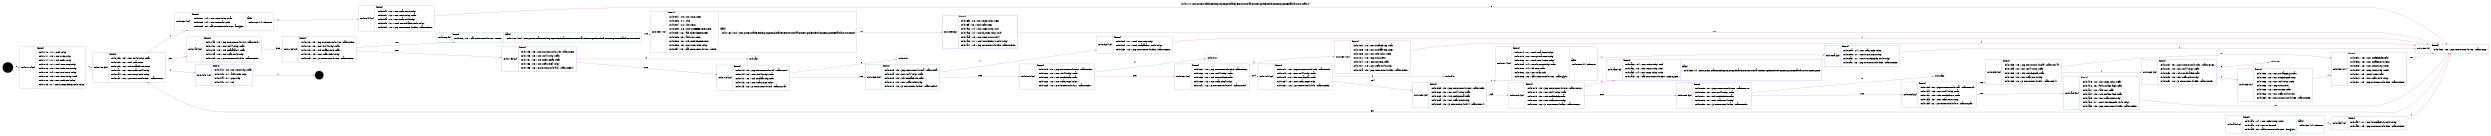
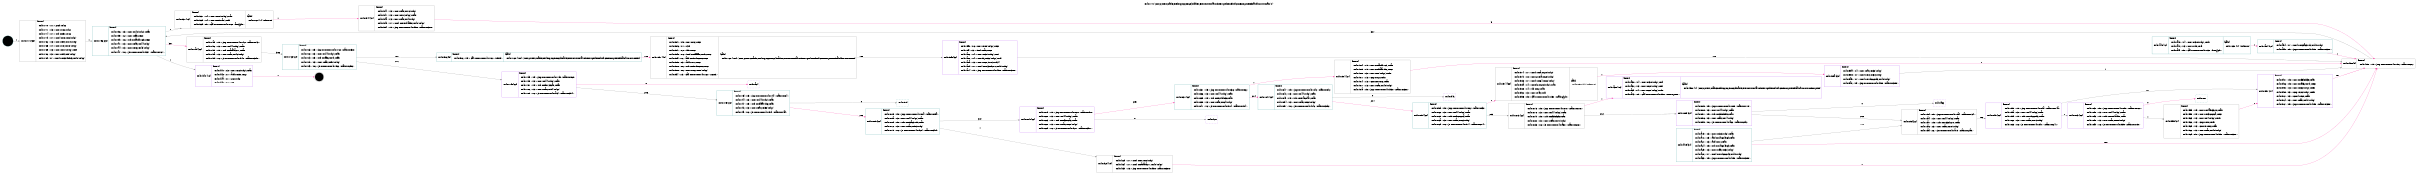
  digraph {
    label="0x401770 (/mnt/c/Users/mathe/Desktop/tcc/POCII/binaries/extr_os-tutorial18-interruptskernelutil.c_memory_set_Final-ollvm.out::main(0))"
    labelloc=t
    rankdir=LR
    node [color=teal shape=record]
    edge [arrowhead=normal color=gray40]
    Entry [fillcolor=black height=0.3 shape=circle style=filled width=0.3]
    n2 [color=gray40 label="{\n     0x401770 [38]\l\n     | [instrs]\l\n     &nbsp;&nbsp;0x401770 \<+1\>: push %rbp\l\n     &nbsp;&nbsp;0x401771 \<+3\>: mov %rsp,%rbp\l\n     &nbsp;&nbsp;0x401774 \<+7\>: sub $0x90,%rsp\l\n     &nbsp;&nbsp;0x40177b \<+7\>: movl $0x0,-0xc(%rbp)\l\n     &nbsp;&nbsp;0x401782 \<+3\>: mov %edi,-0x10(%rbp)\l\n     &nbsp;&nbsp;0x401785 \<+4\>: mov %rsi,-0x18(%rbp)\l\n     &nbsp;&nbsp;0x401789 \<+3\>: mov -0x10(%rbp),%edi\l\n     &nbsp;&nbsp;0x40178c \<+3\>: mov %edi,-0x8(%rbp)\l\n     &nbsp;&nbsp;0x40178f \<+7\>: movl $0xe27f0bc5,-0x40(%rbp)\l\n  }"]
    n3 [label="{\n     0x401796 [23]\l\n     | [instrs]\l\n     &nbsp;&nbsp;0x401796 \<+3\>: mov -0x40(%rbp),%eax\l\n     &nbsp;&nbsp;0x401799 \<+2\>: mov %eax,%ecx\l\n     &nbsp;&nbsp;0x40179b \<+6\>: sub $0xabdf1165,%ecx\l\n     &nbsp;&nbsp;0x4017a1 \<+3\>: mov %eax,-0x44(%rbp)\l\n     &nbsp;&nbsp;0x4017a4 \<+3\>: mov %ecx,-0x48(%rbp)\l\n     &nbsp;&nbsp;0x4017a7 \<+6\>: je 0000000000401937 \<main+0x1c7\>\l\n  }"]
    n4 [color=gray40 label="{\n     0x401937 [13]\l\n     | [instrs]\l\n     &nbsp;&nbsp;0x401937 \<+4\>: mov -0x18(%rbp),%rax\l\n     &nbsp;&nbsp;0x40193b \<+4\>: mov 0x8(%rax),%rdi\l\n     &nbsp;&nbsp;0x40193f \<+5\>: call 0000000000401060 \<atoi@plt\>\l\n     | [calls]\l\n     &nbsp;&nbsp;0x401060 \{1\} (unknown)\l\n  }"]
    n5 [color=gray40 label="{\n     0x4017ad [22]\l\n     | [instrs]\l\n     &nbsp;&nbsp;0x4017ad \<+5\>: jmp 00000000004017b2 \<main+0x42\>\l\n     &nbsp;&nbsp;0x4017b2 \<+3\>: mov -0x44(%rbp),%eax\l\n     &nbsp;&nbsp;0x4017b5 \<+5\>: sub $0xadaba277,%eax\l\n     &nbsp;&nbsp;0x4017ba \<+3\>: mov %eax,-0x4c(%rbp)\l\n     &nbsp;&nbsp;0x4017bd \<+6\>: je 0000000000401b40 \<main+0x3d0\>\l\n  }"]
    n6 [color=purple label="{\n     0x401b40 [12]\l\n     | [instrs]\l\n     &nbsp;&nbsp;0x401b40 \<+3\>: mov -0xc(%rbp),%eax\l\n     &nbsp;&nbsp;0x401b43 \<+7\>: add $0x90,%rsp\l\n     &nbsp;&nbsp;0x401b4a \<+1\>: pop %rbp\l\n     &nbsp;&nbsp;0x401b4b \<+1\>: ret\l\n  }"]
    n7 [color=gray40 label="{\n     0x401944 [21]\l\n     | [instrs]\l\n     &nbsp;&nbsp;0x401944 \<+3\>: mov %eax,-0x1c(%rbp)\l\n     &nbsp;&nbsp;0x401947 \<+3\>: mov -0x1c(%rbp),%eax\l\n     &nbsp;&nbsp;0x40194a \<+3\>: mov %eax,-0x4(%rbp)\l\n     &nbsp;&nbsp;0x40194d \<+7\>: movl $0x1ed1ad9e,-0x40(%rbp)\l\n     &nbsp;&nbsp;0x401954 \<+5\>: jmp 0000000000401b58 \<main+0x3e8\>\l\n  }"]
    n8 [label="{\n     0x4017c3 [22]\l\n     | [instrs]\l\n     &nbsp;&nbsp;0x4017c3 \<+5\>: jmp 00000000004017c8 \<main+0x58\>\l\n     &nbsp;&nbsp;0x4017c8 \<+3\>: mov -0x44(%rbp),%eax\l\n     &nbsp;&nbsp;0x4017cb \<+5\>: sub $0xaf82087b,%eax\l\n     &nbsp;&nbsp;0x4017d0 \<+3\>: mov %eax,-0x50(%rbp)\l\n     &nbsp;&nbsp;0x4017d3 \<+6\>: je 00000000004019cc \<main+0x25c\>\l\n  }"]
    n9 [color=gray40 label="{\n     0x401b58 [5]\l\n     | [instrs]\l\n     &nbsp;&nbsp;0x401b58 \<+5\>: jmp 0000000000401796 \<main+0x26\>\l\n  }"]
    Exit [color=gray40 fillcolor=black height=0.3 peripheries=2 shape=circle style=filled width=0.3]
    n11 [label="{\n     0x4019cc [5]\l\n     | [instrs]\l\n     &nbsp;&nbsp;0x4019cc \<+5\>: call 0000000000401160 \<next_i\>\l\n     | [calls]\l\n     &nbsp;&nbsp;0x401160 \{100\} (/mnt/c/Users/mathe/Desktop/tcc/POCII/binaries/extr_os-tutorial18-interruptskernelutil.c_memory_set_Final-ollvm.out::next_i)\l\n  }"]
    n12 [color=purple label="{\n     0x4017d9 [22]\l\n     | [instrs]\l\n     &nbsp;&nbsp;0x4017d9 \<+5\>: jmp 00000000004017de \<main+0x6e\>\l\n     &nbsp;&nbsp;0x4017de \<+3\>: mov -0x44(%rbp),%eax\l\n     &nbsp;&nbsp;0x4017e1 \<+5\>: sub $0xb8723ca8,%eax\l\n     &nbsp;&nbsp;0x4017e6 \<+3\>: mov %eax,-0x54(%rbp)\l\n     &nbsp;&nbsp;0x4017e9 \<+6\>: je 0000000000401ac4 \<main+0x354\>\l\n  }"]
    n13 [color=gray40 label="{\n     0x4019d1 [40]\l\n     | [instrs]\l\n     &nbsp;&nbsp;0x4019d1 \<+5\>: mov $0x2,%ecx\l\n     &nbsp;&nbsp;0x4019d6 \<+1\>: cltd\l\n     &nbsp;&nbsp;0x4019d7 \<+2\>: idiv %ecx\l\n     &nbsp;&nbsp;0x4019d9 \<+6\>: imul $0xfffffffe,%edx,%ecx\l\n     &nbsp;&nbsp;0x4019df \<+6\>: add $0x57d86e8e,%ecx\l\n     &nbsp;&nbsp;0x4019e5 \<+3\>: add $0x1,%ecx\l\n     &nbsp;&nbsp;0x4019e8 \<+6\>: sub $0x57d86e8e,%ecx\l\n     &nbsp;&nbsp;0x4019ee \<+6\>: mov %ecx,-0x88(%rbp)\l\n     &nbsp;&nbsp;0x4019f4 \<+5\>: call 0000000000401160 \<next_i\>\l\n     | [calls]\l\n     &nbsp;&nbsp;0x401160 \{100\} (/mnt/c/Users/mathe/Desktop/tcc/POCII/binaries/extr_os-tutorial18-interruptskernelutil.c_memory_set_Final-ollvm.out::next_i)\l\n  }"]
    n14 [color=purple label="{\n     0x401ac4\l\n  }" style=dashed]
    n15 [label="{\n     0x4017ef [22]\l\n     | [instrs]\l\n     &nbsp;&nbsp;0x4017ef \<+5\>: jmp 00000000004017f4 \<main+0x84\>\l\n     &nbsp;&nbsp;0x4017f4 \<+3\>: mov -0x44(%rbp),%eax\l\n     &nbsp;&nbsp;0x4017f7 \<+5\>: sub $0xbafa70b6,%eax\l\n     &nbsp;&nbsp;0x4017fc \<+3\>: mov %eax,-0x58(%rbp)\l\n     &nbsp;&nbsp;0x4017ff \<+6\>: je 000000000040191f \<main+0x1af\>\l\n  }"]
    n16 [label="{\n     0x401a54 [12]\l\n     | [instrs]\l\n     &nbsp;&nbsp;0x401a54 \<+7\>: movl $0xc3a2310b,-0x40(%rbp)\l\n     &nbsp;&nbsp;0x401a5b \<+5\>: jmp 0000000000401b58 \<main+0x3e8\>\l\n  }"]
    n17 [color=purple label="{\n     0x4019f9 [32]\l\n     | [instrs]\l\n     &nbsp;&nbsp;0x4019f9 \<+6\>: mov -0x88(%rbp),%ecx\l\n     &nbsp;&nbsp;0x4019ff \<+3\>: imul %eax,%ecx\l\n     &nbsp;&nbsp;0x401a02 \<+4\>: mov -0x38(%rbp),%rsi\l\n     &nbsp;&nbsp;0x401a06 \<+4\>: movslq -0x3c(%rbp),%rdi\l\n     &nbsp;&nbsp;0x401a0a \<+3\>: mov %ecx,(%rsi,%rdi,4)\l\n     &nbsp;&nbsp;0x401a0d \<+7\>: movl $0x1338b270,-0x40(%rbp)\l\n     &nbsp;&nbsp;0x401a14 \<+5\>: jmp 0000000000401b58 \<main+0x3e8\>\l\n  }"]
    n18 [label="{\n     0x40191f\l\n  }" style=dashed]
    n19 [label="{\n     0x401805 [22]\l\n     | [instrs]\l\n     &nbsp;&nbsp;0x401805 \<+5\>: jmp 000000000040180a \<main+0x9a\>\l\n     &nbsp;&nbsp;0x40180a \<+3\>: mov -0x44(%rbp),%eax\l\n     &nbsp;&nbsp;0x40180d \<+5\>: sub $0xc3a2310b,%eax\l\n     &nbsp;&nbsp;0x401812 \<+3\>: mov %eax,-0x5c(%rbp)\l\n     &nbsp;&nbsp;0x401815 \<+6\>: je 0000000000401b2d \<main+0x3bd\>\l\n  }"]
    n20 [label="{\n     0x401a48 [12]\l\n     | [instrs]\l\n     &nbsp;&nbsp;0x401a48 \<+4\>: mov -0x38(%rbp),%rdx\l\n     &nbsp;&nbsp;0x401a4c \<+3\>: mov %rdx,%rdi\l\n     &nbsp;&nbsp;0x401a4f \<+5\>: call 0000000000401030 \<free@plt\>\l\n     | [calls]\l\n     &nbsp;&nbsp;0x401030 \{1\} (unknown)\l\n  }"]
    n21 [color=gray40 label="{\n     0x401b2d [19]\l\n     | [instrs]\l\n     &nbsp;&nbsp;0x401b2d \<+7\>: movl $0x0,-0xc(%rbp)\l\n     &nbsp;&nbsp;0x401b34 \<+7\>: movl $0xadaba277,-0x40(%rbp)\l\n     &nbsp;&nbsp;0x401b3b \<+5\>: jmp 0000000000401b58 \<main+0x3e8\>\l\n  }"]
    n22 [color=purple label="{\n     0x40181b [22]\l\n     | [instrs]\l\n     &nbsp;&nbsp;0x40181b \<+5\>: jmp 0000000000401820 \<main+0xb0\>\l\n     &nbsp;&nbsp;0x401820 \<+3\>: mov -0x44(%rbp),%eax\l\n     &nbsp;&nbsp;0x401823 \<+5\>: sub $0xcf38c0a2,%eax\l\n     &nbsp;&nbsp;0x401828 \<+3\>: mov %eax,-0x60(%rbp)\l\n     &nbsp;&nbsp;0x40182b \<+6\>: je 0000000000401b21 \<main+0x3b1\>\l\n  }"]
    n23 [color=purple label="{\n     0x401b21\l\n  }" style=dashed]
    n24 [label="{\n     0x401831 [22]\l\n     | [instrs]\l\n     &nbsp;&nbsp;0x401831 \<+5\>: jmp 0000000000401836 \<main+0xc6\>\l\n     &nbsp;&nbsp;0x401836 \<+3\>: mov -0x44(%rbp),%eax\l\n     &nbsp;&nbsp;0x401839 \<+5\>: sub $0xe27f0bc5,%eax\l\n     &nbsp;&nbsp;0x40183e \<+3\>: mov %eax,-0x64(%rbp)\l\n     &nbsp;&nbsp;0x401841 \<+6\>: je 0000000000401904 \<main+0x194\>\l\n  }"]
    n25 [color=gray40 label="{\n     0x401904 [27]\l\n     | [instrs]\l\n     &nbsp;&nbsp;0x401904 \<+5\>: mov $0xabdf1165,%eax\l\n     &nbsp;&nbsp;0x401909 \<+5\>: mov $0xbafa70b6,%ecx\l\n     &nbsp;&nbsp;0x40190e \<+3\>: mov -0x8(%rbp),%edx\l\n     &nbsp;&nbsp;0x401911 \<+3\>: cmp $0x2,%edx\l\n     &nbsp;&nbsp;0x401914 \<+3\>: cmovne %ecx,%eax\l\n     &nbsp;&nbsp;0x401917 \<+3\>: mov %eax,-0x40(%rbp)\l\n     &nbsp;&nbsp;0x40191a \<+5\>: jmp 0000000000401b58 \<main+0x3e8\>\l\n  }"]
    n26 [label="{\n     0x401847 [22]\l\n     | [instrs]\l\n     &nbsp;&nbsp;0x401847 \<+5\>: jmp 000000000040184c \<main+0xdc\>\l\n     &nbsp;&nbsp;0x40184c \<+3\>: mov -0x44(%rbp),%eax\l\n     &nbsp;&nbsp;0x40184f \<+5\>: sub $0xe7a684a7,%eax\l\n     &nbsp;&nbsp;0x401854 \<+3\>: mov %eax,-0x68(%rbp)\l\n     &nbsp;&nbsp;0x401857 \<+6\>: je 0000000000401b4c \<main+0x3dc\>\l\n  }"]
    n27 [color=purple label="{\n     0x40199a [23]\l\n     | [instrs]\l\n     &nbsp;&nbsp;0x40199a \<+4\>: mov %rax,-0x38(%rbp)\l\n     &nbsp;&nbsp;0x40199e \<+7\>: movl $0x0,-0x3c(%rbp)\l\n     &nbsp;&nbsp;0x4019a5 \<+7\>: movl $0x1d6660d3,-0x40(%rbp)\l\n     &nbsp;&nbsp;0x4019ac \<+5\>: jmp 0000000000401b58 \<main+0x3e8\>\l\n  }"]
    n28 [color=purple label="{\n     0x401b4c\l\n  }" style=dashed]
    n29 [label="{\n     0x40185d [22]\l\n     | [instrs]\l\n     &nbsp;&nbsp;0x40185d \<+5\>: jmp 0000000000401862 \<main+0xf2\>\l\n     &nbsp;&nbsp;0x401862 \<+3\>: mov -0x44(%rbp),%eax\l\n     &nbsp;&nbsp;0x401865 \<+5\>: sub $0xf260c2ca,%eax\l\n     &nbsp;&nbsp;0x40186a \<+3\>: mov %eax,-0x6c(%rbp)\l\n     &nbsp;&nbsp;0x40186d \<+6\>: je 0000000000401974 \<main+0x204\>\l\n  }"]
    n30 [label="{\n     0x4018e1\l\n  }" style=dashed]
    n31 [color=gray40 label="{\n     0x401974 [38]\l\n     | [instrs]\l\n     &nbsp;&nbsp;0x401974 \<+7\>: movl $0xa,-0x20(%rbp)\l\n     &nbsp;&nbsp;0x40197b \<+8\>: movq $0xa,-0x28(%rbp)\l\n     &nbsp;&nbsp;0x401983 \<+7\>: movl $0x64,-0x2c(%rbp)\l\n     &nbsp;&nbsp;0x40198a \<+4\>: movslq -0x2c(%rbp),%rax\l\n     &nbsp;&nbsp;0x40198e \<+4\>: shl $0x2,%rax\l\n     &nbsp;&nbsp;0x401992 \<+3\>: mov %rax,%rdi\l\n     &nbsp;&nbsp;0x401995 \<+5\>: call 0000000000401050 \<malloc@plt\>\l\n     | [calls]\l\n     &nbsp;&nbsp;0x401050 \{1\} (unknown)\l\n  }"]
    n32 [color=gray40 label="{\n     0x401873 [22]\l\n     | [instrs]\l\n     &nbsp;&nbsp;0x401873 \<+5\>: jmp 0000000000401878 \<main+0x108\>\l\n     &nbsp;&nbsp;0x401878 \<+3\>: mov -0x44(%rbp),%eax\l\n     &nbsp;&nbsp;0x40187b \<+5\>: sub $0xf5b8fcfe,%eax\l\n     &nbsp;&nbsp;0x401880 \<+3\>: mov %eax,-0x70(%rbp)\l\n     &nbsp;&nbsp;0x401883 \<+6\>: je 0000000000401a38 \<main+0x2c8\>\l\n  }"]
    n33 [color=gray40 label="{\n     0x401959 [27]\l\n     | [instrs]\l\n     &nbsp;&nbsp;0x401959 \<+5\>: mov $0x4a5c3322,%eax\l\n     &nbsp;&nbsp;0x40195e \<+5\>: mov $0xf260c2ca,%ecx\l\n     &nbsp;&nbsp;0x401963 \<+3\>: mov -0x4(%rbp),%edx\l\n     &nbsp;&nbsp;0x401966 \<+3\>: cmp $0x0,%edx\l\n     &nbsp;&nbsp;0x401969 \<+3\>: cmove %ecx,%eax\l\n     &nbsp;&nbsp;0x40196c \<+3\>: mov %eax,-0x40(%rbp)\l\n     &nbsp;&nbsp;0x40196f \<+5\>: jmp 0000000000401b58 \<main+0x3e8\>\l\n  }"]
    n34 [color=purple label="{\n     0x4019b1 [27]\l\n     | [instrs]\l\n     &nbsp;&nbsp;0x4019b1 \<+5\>: mov $0xf5b8fcfe,%eax\l\n     &nbsp;&nbsp;0x4019b6 \<+5\>: mov $0xaf82087b,%ecx\l\n     &nbsp;&nbsp;0x4019bb \<+3\>: mov -0x3c(%rbp),%edx\l\n     &nbsp;&nbsp;0x4019be \<+3\>: cmp -0x2c(%rbp),%edx\l\n     &nbsp;&nbsp;0x4019c1 \<+3\>: cmovl %ecx,%eax\l\n     &nbsp;&nbsp;0x4019c4 \<+3\>: mov %eax,-0x40(%rbp)\l\n     &nbsp;&nbsp;0x4019c7 \<+5\>: jmp 0000000000401b58 \<main+0x3e8\>\l\n  }"]
    n35 [color=purple label="{\n     0x401a38 [16]\l\n     | [instrs]\l\n     &nbsp;&nbsp;0x401a38 \<+4\>: mov -0x38(%rbp),%rdi\l\n     &nbsp;&nbsp;0x401a3c \<+3\>: mov -0x20(%rbp),%esi\l\n     &nbsp;&nbsp;0x401a3f \<+4\>: mov -0x28(%rbp),%rdx\l\n     &nbsp;&nbsp;0x401a43 \<+5\>: call 0000000000401550 \<memory_set\>\l\n     | [calls]\l\n     &nbsp;&nbsp;0x401550 \{1\} (/mnt/c/Users/mathe/Desktop/tcc/POCII/binaries/extr_os-tutorial18-interruptskernelutil.c_memory_set_Final-ollvm.out::memory_set)\l\n  }"]
    n36 [color=purple label="{\n     0x401889 [22]\l\n     | [instrs]\l\n     &nbsp;&nbsp;0x401889 \<+5\>: jmp 000000000040188e \<main+0x11e\>\l\n     &nbsp;&nbsp;0x40188e \<+3\>: mov -0x44(%rbp),%eax\l\n     &nbsp;&nbsp;0x401891 \<+5\>: sub $0x3b8de99,%eax\l\n     &nbsp;&nbsp;0x401896 \<+3\>: mov %eax,-0x74(%rbp)\l\n     &nbsp;&nbsp;0x401899 \<+6\>: je 0000000000401a6c \<main+0x2fc\>\l\n  }"]
    n37 [color=purple label="{\n     0x4018cb [22]\l\n     | [instrs]\l\n     &nbsp;&nbsp;0x4018cb \<+5\>: jmp 00000000004018d0 \<main+0x160\>\l\n     &nbsp;&nbsp;0x4018d0 \<+3\>: mov -0x44(%rbp),%eax\l\n     &nbsp;&nbsp;0x4018d3 \<+5\>: sub $0x1ed1ad9e,%eax\l\n     &nbsp;&nbsp;0x4018d8 \<+3\>: mov %eax,-0x80(%rbp)\l\n     &nbsp;&nbsp;0x4018db \<+6\>: je 0000000000401959 \<main+0x1e9\>\l\n  }"]
    n38 [color=purple label="{\n     0x401a6c\l\n  }" style=dashed]
    n39 [color=gray40 label="{\n     0x40189f [22]\l\n     | [instrs]\l\n     &nbsp;&nbsp;0x40189f \<+5\>: jmp 00000000004018a4 \<main+0x134\>\l\n     &nbsp;&nbsp;0x4018a4 \<+3\>: mov -0x44(%rbp),%eax\l\n     &nbsp;&nbsp;0x4018a7 \<+5\>: sub $0x1338b270,%eax\l\n     &nbsp;&nbsp;0x4018ac \<+3\>: mov %eax,-0x78(%rbp)\l\n     &nbsp;&nbsp;0x4018af \<+6\>: je 0000000000401a19 \<main+0x2a9\>\l\n  }"]
    n40 [color=purple label="{\n     0x4018b5 [22]\l\n     | [instrs]\l\n     &nbsp;&nbsp;0x4018b5 \<+5\>: jmp 00000000004018ba \<main+0x14a\>\l\n     &nbsp;&nbsp;0x4018ba \<+3\>: mov -0x44(%rbp),%eax\l\n     &nbsp;&nbsp;0x4018bd \<+5\>: sub $0x1d6660d3,%eax\l\n     &nbsp;&nbsp;0x4018c2 \<+3\>: mov %eax,-0x7c(%rbp)\l\n     &nbsp;&nbsp;0x4018c5 \<+6\>: je 00000000004019b1 \<main+0x241\>\l\n  }"]
    n41 [label="{\n     0x401a19 [31]\l\n     | [instrs]\l\n     &nbsp;&nbsp;0x401a19 \<+3\>: mov -0x3c(%rbp),%eax\l\n     &nbsp;&nbsp;0x401a1c \<+5\>: add $0x4b60496d,%eax\l\n     &nbsp;&nbsp;0x401a21 \<+3\>: add $0x1,%eax\l\n     &nbsp;&nbsp;0x401a24 \<+5\>: sub $0x4b60496d,%eax\l\n     &nbsp;&nbsp;0x401a29 \<+3\>: mov %eax,-0x3c(%rbp)\l\n     &nbsp;&nbsp;0x401a2c \<+7\>: movl $0x1d6660d3,-0x40(%rbp)\l\n     &nbsp;&nbsp;0x401a33 \<+5\>: jmp 0000000000401b58 \<main+0x3e8\>\l\n  }"]
    Entry -> n2 [label=" 1"]
    n2 -> n3 [label=" 1"]
    n3 -> n4 [label=" 1"]
    n3 -> n5 [color=deeppink label=" 307"]
    n3 -> n6 [label=" 1"]
    n4 -> n7 [color=deeppink label=" 1"]
    n5 -> n8 [arrowhead=dot label=" 306"]
    n6 -> Exit [color=deeppink label=" 1"]
    n7 -> n9 [arrowhead=dot color=deeppink label=" 5"]
    n8 -> n11 [arrowhead=dot label=" 100"]
    n8 -> n12 [label=" 206"]
    n9 -> n3 [arrowhead=dot label=" 307"]
    n11 -> n13 [arrowhead=dot color=deeppink label=" 100"]
    n12 -> n14 [arrowhead=dot color=deeppink label=" 0"]
    n12 -> n15 [arrowhead=dot label=" 206"]
    n13 -> n17 [arrowhead=dot label=" 100"]
    n15 -> n18 [label=" 0"]
    n15 -> n19 [arrowhead=dot color=deeppink label=" 206"]
    n16 -> n9 [color=deeppink label=" 1"]
    n17 -> n9 [arrowhead=dot label=" 100"]
    n19 -> n21 [label=" 1"]
-   n19 -> n22 [label=" 205"]
+   n19 -> n22 [label=" 307"]
    n20 -> n16 [arrowhead=dot color=deeppink label=" 1"]
    n21 -> n9 [color=deeppink label=" 1"]
    n22 -> n23 [label=" 0"]
    n22 -> n24 [color=deeppink label=" 205"]
    n24 -> n25 [color=deeppink label=" 1"]
    n24 -> n26 [arrowhead=dot color=deeppink label=" 204"]
    n25 -> n9 [color=deeppink label=" 1"]
    n26 -> n28 [arrowhead=dot label=" 0"]
    n26 -> n29 [arrowhead=dot color=deeppink label=" 204"]
    n27 -> n9 [label=" 1"]
    n29 -> n31 [color=deeppink label=" 1"]
    n29 -> n32 [label=" 203"]
    n31 -> n27 [arrowhead=dot color=deeppink label=" 1"]
    n32 -> n35 [color=deeppink label=" 1"]
    n32 -> n36 [label=" 202"]
    n33 -> n34 [arrowhead=dot color=deeppink label=" 1"]
    n34 -> n9 [arrowhead=dot color=deeppink label=" 101"]
    n36 -> n38 [arrowhead=dot label=" 0"]
    n36 -> n39 [label=" 202"]
    n37 -> n30 [color=deeppink label=" 0"]
    n37 -> n33 [arrowhead=dot label=" 1"]
    n39 -> n40 [label=" 102"]
-   n39 -> n41 [label=" 100"]
+   n41 -> n39 [label=" 100"]
    n40 -> n34 [arrowhead=dot label=" 101"]
    n40 -> n37 [label=" 1"]
    n41 -> n9 [arrowhead=dot color=deeppink label=" 100"]
  }
